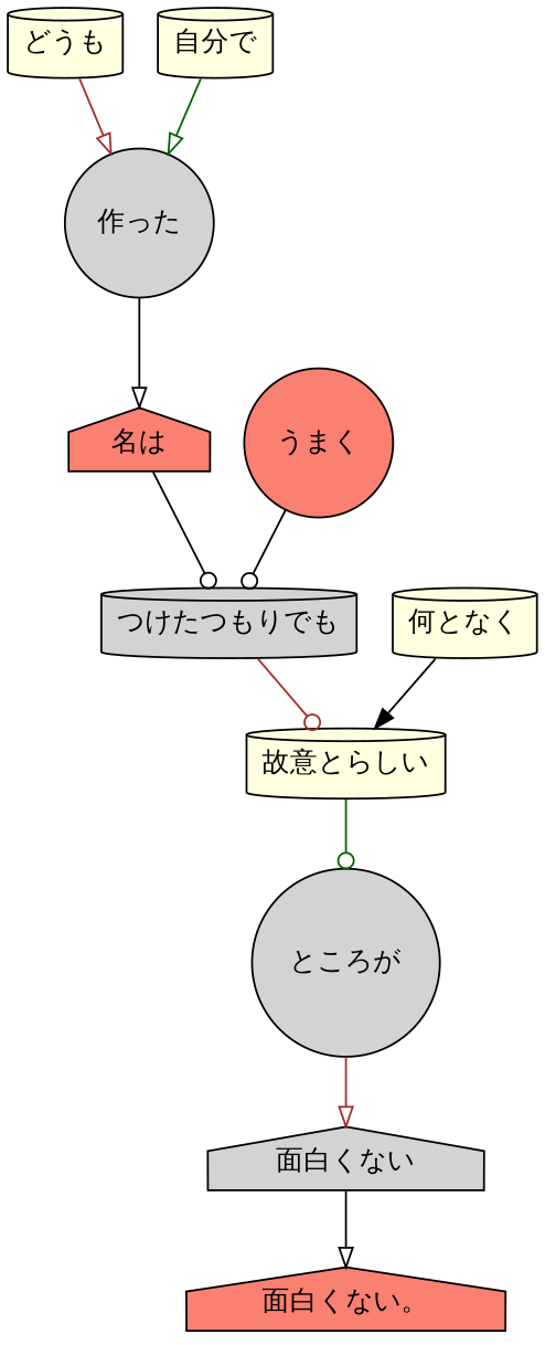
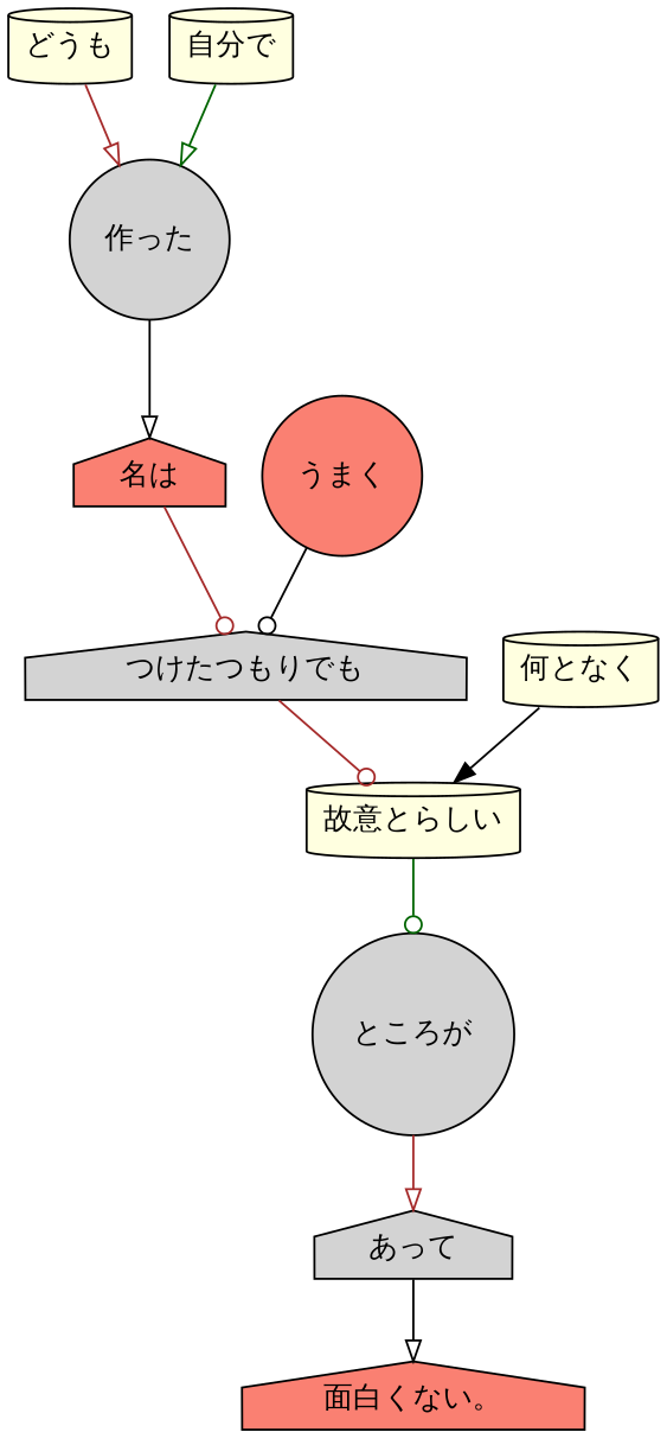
  digraph {
    fontname=Montserrat
    node [fillcolor=lightyellow fontname=Montserrat shape=cylinder style=filled]
    edge [arrowhead=onormal color=black fontname=Montserrat]
    n1 [label="どうも"]
    n2 [fillcolor=lightgrey label="作った" shape=circle]
    n3 [fillcolor=salmon label="名は" shape=house]
    n4 [label="自分で"]
-   n5 [fillcolor=lightgrey label="つけたつもりでも"]
+   n5 [fillcolor=lightgrey label="つけたつもりでも" shape=house]
    n6 [label="故意とらしい"]
    n7 [fillcolor=salmon label="うまく" shape=circle]
    n8 [fillcolor=lightgrey label="ところが" shape=circle]
    n9 [label="何となく"]
-   n10 [fillcolor=lightgrey label="面白くない" shape=house]
+   n10 [fillcolor=lightgrey label="あって" shape=house]
    n11 [fillcolor=salmon label="面白くない。" shape=house]
    n1 -> n2 [color=brown]
    n2 -> n3
-   n3 -> n5 [arrowhead=odot]
+   n3 -> n5 [arrowhead=odot color=brown]
    n4 -> n2 [color=darkgreen]
    n5 -> n6 [arrowhead=odot color=brown]
    n6 -> n8 [arrowhead=odot color=darkgreen]
    n7 -> n5 [arrowhead=odot]
    n8 -> n10 [color=brown]
    n9 -> n6 [arrowhead=normal]
    n10 -> n11
  }
